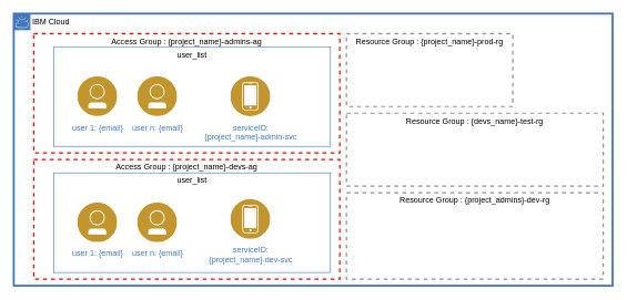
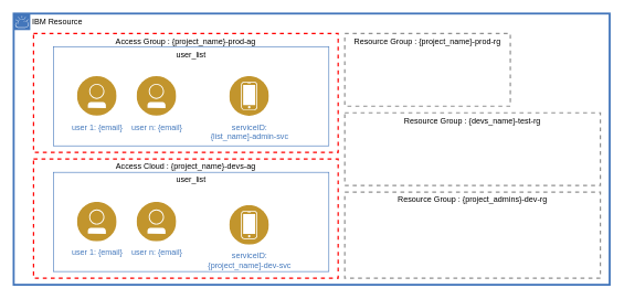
  <mxCell id="0" />
  <mxCell id="1" parent="0" />
- <mxCell id="2" value="IBM Cloud" style="shape=mxgraph.ibm.box;prType=cloud;fontStyle=0;verticalAlign=top;align=left;spacingLeft=32;spacingTop=4;fillColor=none;rounded=0;whiteSpace=wrap;html=1;strokeColor=#4376BB;strokeWidth=3;dashed=0;container=1;spacing=-4;collapsible=0;expand=0;recursiveResize=0;" vertex="1" parent="1"><mxGeometry x="20" y="20" width="900" height="410" as="geometry" /></mxCell>
- <mxCell id="3" value="Access Group : {project_name}-admins-ag" style="fontStyle=0;verticalAlign=top;align=center;spacingTop=-2;fillColor=none;rounded=0;whiteSpace=wrap;html=1;strokeColor=#FF0000;strokeWidth=2;dashed=1;container=1;collapsible=0;expand=0;recursiveResize=0;" vertex="1" parent="2"><mxGeometry x="30" y="30" width="460" height="180" as="geometry" /></mxCell>
+ <mxCell id="2" value="IBM Resource" style="shape=mxgraph.ibm.box;prType=cloud;fontStyle=0;verticalAlign=top;align=left;spacingLeft=32;spacingTop=4;fillColor=none;rounded=0;whiteSpace=wrap;html=1;strokeColor=#4376BB;strokeWidth=3;dashed=0;container=1;spacing=-4;collapsible=0;expand=0;recursiveResize=0;" vertex="1" parent="1"><mxGeometry x="20" y="20" width="900" height="410" as="geometry" /></mxCell>
+ <mxCell id="3" value="Access Group : {project_name}-prod-ag" style="fontStyle=0;verticalAlign=top;align=center;spacingTop=-2;fillColor=none;rounded=0;whiteSpace=wrap;html=1;strokeColor=#FF0000;strokeWidth=2;dashed=1;container=1;collapsible=0;expand=0;recursiveResize=0;" vertex="1" parent="2"><mxGeometry x="30" y="30" width="460" height="180" as="geometry" /></mxCell>
  <mxCell id="4" value="user_list" style="fontStyle=0;verticalAlign=top;align=center;spacingTop=-2;fillColor=none;rounded=0;whiteSpace=wrap;html=1;strokeColor=#4376BB;strokeWidth=1;dashed=0;container=1;collapsible=0;expand=0;recursiveResize=0;" vertex="1" parent="3"><mxGeometry x="30" y="20" width="416" height="150" as="geometry" /></mxCell>
  <mxCell id="5" value="user 1: {email}" style="aspect=fixed;perimeter=ellipsePerimeter;html=1;align=center;shadow=0;dashed=0;fontColor=#4277BB;labelBackgroundColor=#ffffff;fontSize=12;spacingTop=3;image;image=img/lib/ibm/users/user.svg;" vertex="1" parent="4"><mxGeometry x="36" y="45" width="60" height="60" as="geometry" /></mxCell>
  <mxCell id="6" value="user n: {email}" style="aspect=fixed;perimeter=ellipsePerimeter;html=1;align=center;shadow=0;dashed=0;fontColor=#4277BB;labelBackgroundColor=#ffffff;fontSize=12;spacingTop=3;image;image=img/lib/ibm/users/user.svg;" vertex="1" parent="4"><mxGeometry x="126" y="45" width="60" height="60" as="geometry" /></mxCell>
- <mxCell id="7" value="serviceID: &lt;br&gt;{project_name]-admin-svc" style="aspect=fixed;perimeter=ellipsePerimeter;html=1;align=center;shadow=0;dashed=0;fontColor=#4277BB;labelBackgroundColor=#ffffff;fontSize=12;spacingTop=3;image;image=img/lib/ibm/users/device.svg;" vertex="1" parent="4"><mxGeometry x="266" y="45" width="60" height="60" as="geometry" /></mxCell>
- <mxCell id="8" value="Access Group : {project_name}-devs-ag" style="fontStyle=0;verticalAlign=top;align=center;spacingTop=-2;fillColor=none;rounded=0;whiteSpace=wrap;html=1;strokeColor=#FF0000;strokeWidth=2;dashed=1;container=1;collapsible=0;expand=0;recursiveResize=0;" vertex="1" parent="2"><mxGeometry x="30" y="220" width="460" height="180" as="geometry" /></mxCell>
+ <mxCell id="7" value="serviceID: &lt;br&gt;{list_name]-admin-svc" style="aspect=fixed;perimeter=ellipsePerimeter;html=1;align=center;shadow=0;dashed=0;fontColor=#4277BB;labelBackgroundColor=#ffffff;fontSize=12;spacingTop=3;image;image=img/lib/ibm/users/device.svg;" vertex="1" parent="4"><mxGeometry x="266" y="45" width="60" height="60" as="geometry" /></mxCell>
+ <mxCell id="8" value="Access Cloud : {project_name}-devs-ag" style="fontStyle=0;verticalAlign=top;align=center;spacingTop=-2;fillColor=none;rounded=0;whiteSpace=wrap;html=1;strokeColor=#FF0000;strokeWidth=2;dashed=1;container=1;collapsible=0;expand=0;recursiveResize=0;" vertex="1" parent="2"><mxGeometry x="30" y="220" width="460" height="180" as="geometry" /></mxCell>
  <mxCell id="9" value="user_list" style="fontStyle=0;verticalAlign=top;align=center;spacingTop=-2;fillColor=none;rounded=0;whiteSpace=wrap;html=1;strokeColor=#4376BB;strokeWidth=1;dashed=0;container=1;collapsible=0;expand=0;recursiveResize=0;" vertex="1" parent="8"><mxGeometry x="30" y="20" width="416" height="150" as="geometry" /></mxCell>
  <mxCell id="10" value="user 1: {email}" style="aspect=fixed;perimeter=ellipsePerimeter;html=1;align=center;shadow=0;dashed=0;fontColor=#4277BB;labelBackgroundColor=#ffffff;fontSize=12;spacingTop=3;image;image=img/lib/ibm/users/user.svg;" vertex="1" parent="9"><mxGeometry x="36" y="45" width="60" height="60" as="geometry" /></mxCell>
  <mxCell id="11" value="user n: {email}" style="aspect=fixed;perimeter=ellipsePerimeter;html=1;align=center;shadow=0;dashed=0;fontColor=#4277BB;labelBackgroundColor=#ffffff;fontSize=12;spacingTop=3;image;image=img/lib/ibm/users/user.svg;" vertex="1" parent="9"><mxGeometry x="126" y="45" width="60" height="60" as="geometry" /></mxCell>
- <mxCell id="12" value="serviceID: &lt;br&gt;{project_name]-dev-svc" style="aspect=fixed;perimeter=ellipsePerimeter;html=1;align=center;shadow=0;dashed=0;fontColor=#4277BB;labelBackgroundColor=#ffffff;fontSize=12;spacingTop=3;image;image=img/lib/ibm/users/device.svg;" vertex="1" parent="9"><mxGeometry x="266" y="40" width="60" height="60" as="geometry" /></mxCell>
+ <mxCell id="12" value="serviceID: &lt;br&gt;{project_name]-dev-svc" style="aspect=fixed;perimeter=ellipsePerimeter;html=1;align=center;shadow=0;dashed=0;fontColor=#4277BB;labelBackgroundColor=#ffffff;fontSize=12;spacingTop=3;image;image=img/lib/ibm/users/device.svg;" vertex="1" parent="9"><mxGeometry x="266" y="50" width="60" height="60" as="geometry" /></mxCell>
  <mxCell id="13" value="Resource Group : {project_name}-prod-rg" style="fontStyle=0;verticalAlign=top;align=center;spacingTop=-2;fillColor=none;rounded=0;whiteSpace=wrap;html=1;strokeColor=#919191;strokeWidth=2;dashed=1;container=1;collapsible=0;expand=0;recursiveResize=0;" vertex="1" parent="2"><mxGeometry x="500" y="30" width="250" height="110" as="geometry" /></mxCell>
  <mxCell id="14" value="Resource Group : {devs_name}-test-rg" style="fontStyle=0;verticalAlign=top;align=center;spacingTop=-2;fillColor=none;rounded=0;whiteSpace=wrap;html=1;strokeColor=#919191;strokeWidth=2;dashed=1;container=1;collapsible=0;expand=0;recursiveResize=0;" vertex="1" parent="2"><mxGeometry x="500" y="150" width="386" height="110" as="geometry" /></mxCell>
  <mxCell id="15" value="Resource Group : {project_admins}-dev-rg" style="fontStyle=0;verticalAlign=top;align=center;spacingTop=-2;fillColor=none;rounded=0;whiteSpace=wrap;html=1;strokeColor=#919191;strokeWidth=2;dashed=1;container=1;collapsible=0;expand=0;recursiveResize=0;" vertex="1" parent="2"><mxGeometry x="500" y="270" width="386" height="130" as="geometry" /></mxCell>
